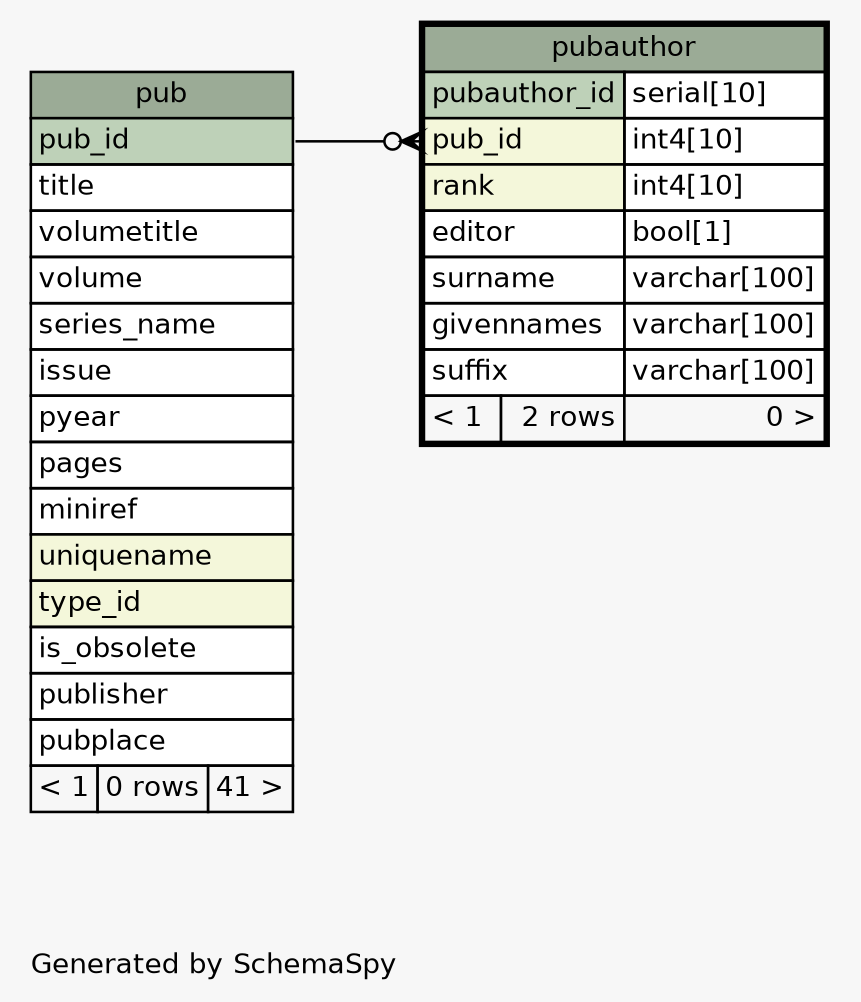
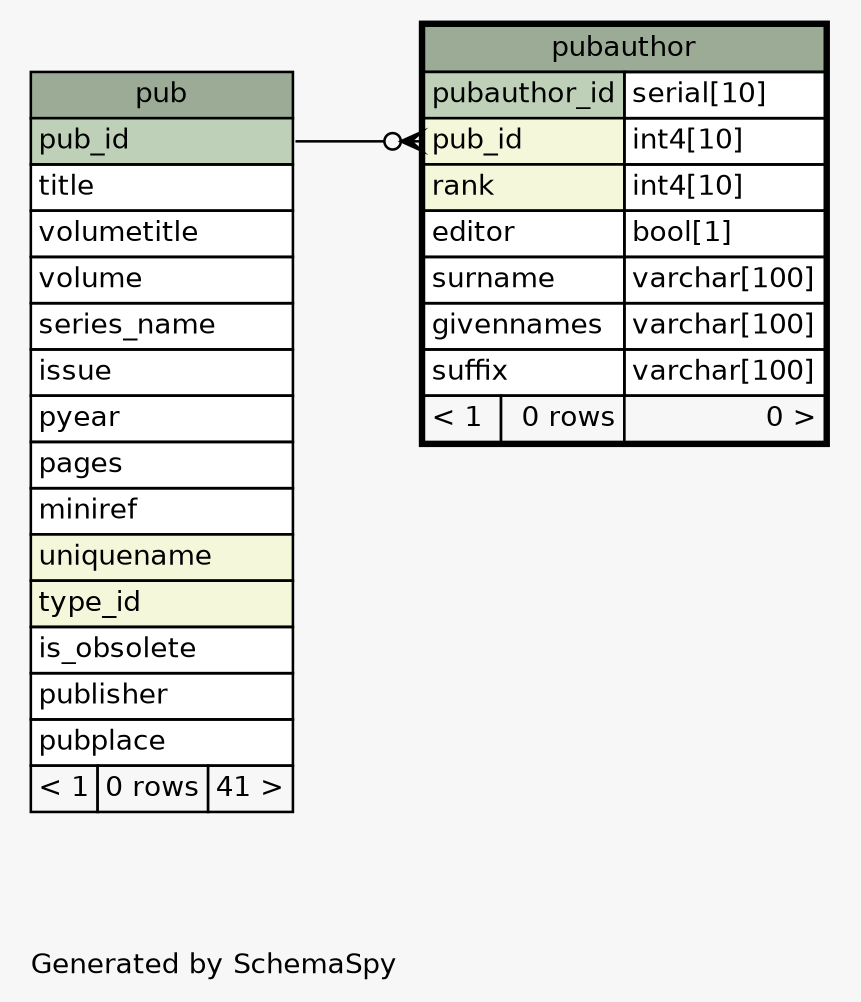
  digraph {
    bgcolor="#f7f7f7"
    fontname=Helvetica
    fontsize=11
    label="\nGenerated by SchemaSpy"
    labeljust=l
    nodesep=0.18
    rankdir=RL
    ranksep=0.46
    node [fontname=Helvetica fontsize=11 shape=plaintext]
-   n1 [label=<     <TABLE BORDER="2" CELLBORDER="1" CELLSPACING="0" BGCOLOR="#ffffff">       <TR><TD COLSPAN="3" BGCOLOR="#9bab96" ALIGN="CENTER">pubauthor</TD></TR>       <TR><TD PORT="pubauthor_id" COLSPAN="2" BGCOLOR="#bed1b8" ALIGN="LEFT">pubauthor_id</TD><TD PORT="pubauthor_id.type" ALIGN="LEFT">serial[10]</TD></TR>       <TR><TD PORT="pub_id" COLSPAN="2" BGCOLOR="#f4f7da" ALIGN="LEFT">pub_id</TD><TD PORT="pub_id.type" ALIGN="LEFT">int4[10]</TD></TR>       <TR><TD PORT="rank" COLSPAN="2" BGCOLOR="#f4f7da" ALIGN="LEFT">rank</TD><TD PORT="rank.type" ALIGN="LEFT">int4[10]</TD></TR>       <TR><TD PORT="editor" COLSPAN="2" ALIGN="LEFT">editor</TD><TD PORT="editor.type" ALIGN="LEFT">bool[1]</TD></TR>       <TR><TD PORT="surname" COLSPAN="2" ALIGN="LEFT">surname</TD><TD PORT="surname.type" ALIGN="LEFT">varchar[100]</TD></TR>       <TR><TD PORT="givennames" COLSPAN="2" ALIGN="LEFT">givennames</TD><TD PORT="givennames.type" ALIGN="LEFT">varchar[100]</TD></TR>       <TR><TD PORT="suffix" COLSPAN="2" ALIGN="LEFT">suffix</TD><TD PORT="suffix.type" ALIGN="LEFT">varchar[100]</TD></TR>       <TR><TD ALIGN="LEFT" BGCOLOR="#f7f7f7">&lt; 1</TD><TD ALIGN="RIGHT" BGCOLOR="#f7f7f7">2 rows</TD><TD ALIGN="RIGHT" BGCOLOR="#f7f7f7">0 &gt;</TD></TR>     </TABLE>>]
+   n1 [label=<     <TABLE BORDER="2" CELLBORDER="1" CELLSPACING="0" BGCOLOR="#ffffff">       <TR><TD COLSPAN="3" BGCOLOR="#9bab96" ALIGN="CENTER">pubauthor</TD></TR>       <TR><TD PORT="pubauthor_id" COLSPAN="2" BGCOLOR="#bed1b8" ALIGN="LEFT">pubauthor_id</TD><TD PORT="pubauthor_id.type" ALIGN="LEFT">serial[10]</TD></TR>       <TR><TD PORT="pub_id" COLSPAN="2" BGCOLOR="#f4f7da" ALIGN="LEFT">pub_id</TD><TD PORT="pub_id.type" ALIGN="LEFT">int4[10]</TD></TR>       <TR><TD PORT="rank" COLSPAN="2" BGCOLOR="#f4f7da" ALIGN="LEFT">rank</TD><TD PORT="rank.type" ALIGN="LEFT">int4[10]</TD></TR>       <TR><TD PORT="editor" COLSPAN="2" ALIGN="LEFT">editor</TD><TD PORT="editor.type" ALIGN="LEFT">bool[1]</TD></TR>       <TR><TD PORT="surname" COLSPAN="2" ALIGN="LEFT">surname</TD><TD PORT="surname.type" ALIGN="LEFT">varchar[100]</TD></TR>       <TR><TD PORT="givennames" COLSPAN="2" ALIGN="LEFT">givennames</TD><TD PORT="givennames.type" ALIGN="LEFT">varchar[100]</TD></TR>       <TR><TD PORT="suffix" COLSPAN="2" ALIGN="LEFT">suffix</TD><TD PORT="suffix.type" ALIGN="LEFT">varchar[100]</TD></TR>       <TR><TD ALIGN="LEFT" BGCOLOR="#f7f7f7">&lt; 1</TD><TD ALIGN="RIGHT" BGCOLOR="#f7f7f7">0 rows</TD><TD ALIGN="RIGHT" BGCOLOR="#f7f7f7">0 &gt;</TD></TR>     </TABLE>>]
    n2 [label=<     <TABLE BORDER="0" CELLBORDER="1" CELLSPACING="0" BGCOLOR="#ffffff">       <TR><TD COLSPAN="3" BGCOLOR="#9bab96" ALIGN="CENTER">pub</TD></TR>       <TR><TD PORT="pub_id" COLSPAN="3" BGCOLOR="#bed1b8" ALIGN="LEFT">pub_id</TD></TR>       <TR><TD PORT="title" COLSPAN="3" ALIGN="LEFT">title</TD></TR>       <TR><TD PORT="volumetitle" COLSPAN="3" ALIGN="LEFT">volumetitle</TD></TR>       <TR><TD PORT="volume" COLSPAN="3" ALIGN="LEFT">volume</TD></TR>       <TR><TD PORT="series_name" COLSPAN="3" ALIGN="LEFT">series_name</TD></TR>       <TR><TD PORT="issue" COLSPAN="3" ALIGN="LEFT">issue</TD></TR>       <TR><TD PORT="pyear" COLSPAN="3" ALIGN="LEFT">pyear</TD></TR>       <TR><TD PORT="pages" COLSPAN="3" ALIGN="LEFT">pages</TD></TR>       <TR><TD PORT="miniref" COLSPAN="3" ALIGN="LEFT">miniref</TD></TR>       <TR><TD PORT="uniquename" COLSPAN="3" BGCOLOR="#f4f7da" ALIGN="LEFT">uniquename</TD></TR>       <TR><TD PORT="type_id" COLSPAN="3" BGCOLOR="#f4f7da" ALIGN="LEFT">type_id</TD></TR>       <TR><TD PORT="is_obsolete" COLSPAN="3" ALIGN="LEFT">is_obsolete</TD></TR>       <TR><TD PORT="publisher" COLSPAN="3" ALIGN="LEFT">publisher</TD></TR>       <TR><TD PORT="pubplace" COLSPAN="3" ALIGN="LEFT">pubplace</TD></TR>       <TR><TD ALIGN="LEFT" BGCOLOR="#f7f7f7">&lt; 1</TD><TD ALIGN="RIGHT" BGCOLOR="#f7f7f7">0 rows</TD><TD ALIGN="RIGHT" BGCOLOR="#f7f7f7">41 &gt;</TD></TR>     </TABLE>>]
    n1 -> n2 [arrowhead=none arrowsize=0.8 arrowtail=crowodot dir=back headport="pub_id:e" tailport="pub_id:w"]
  }
